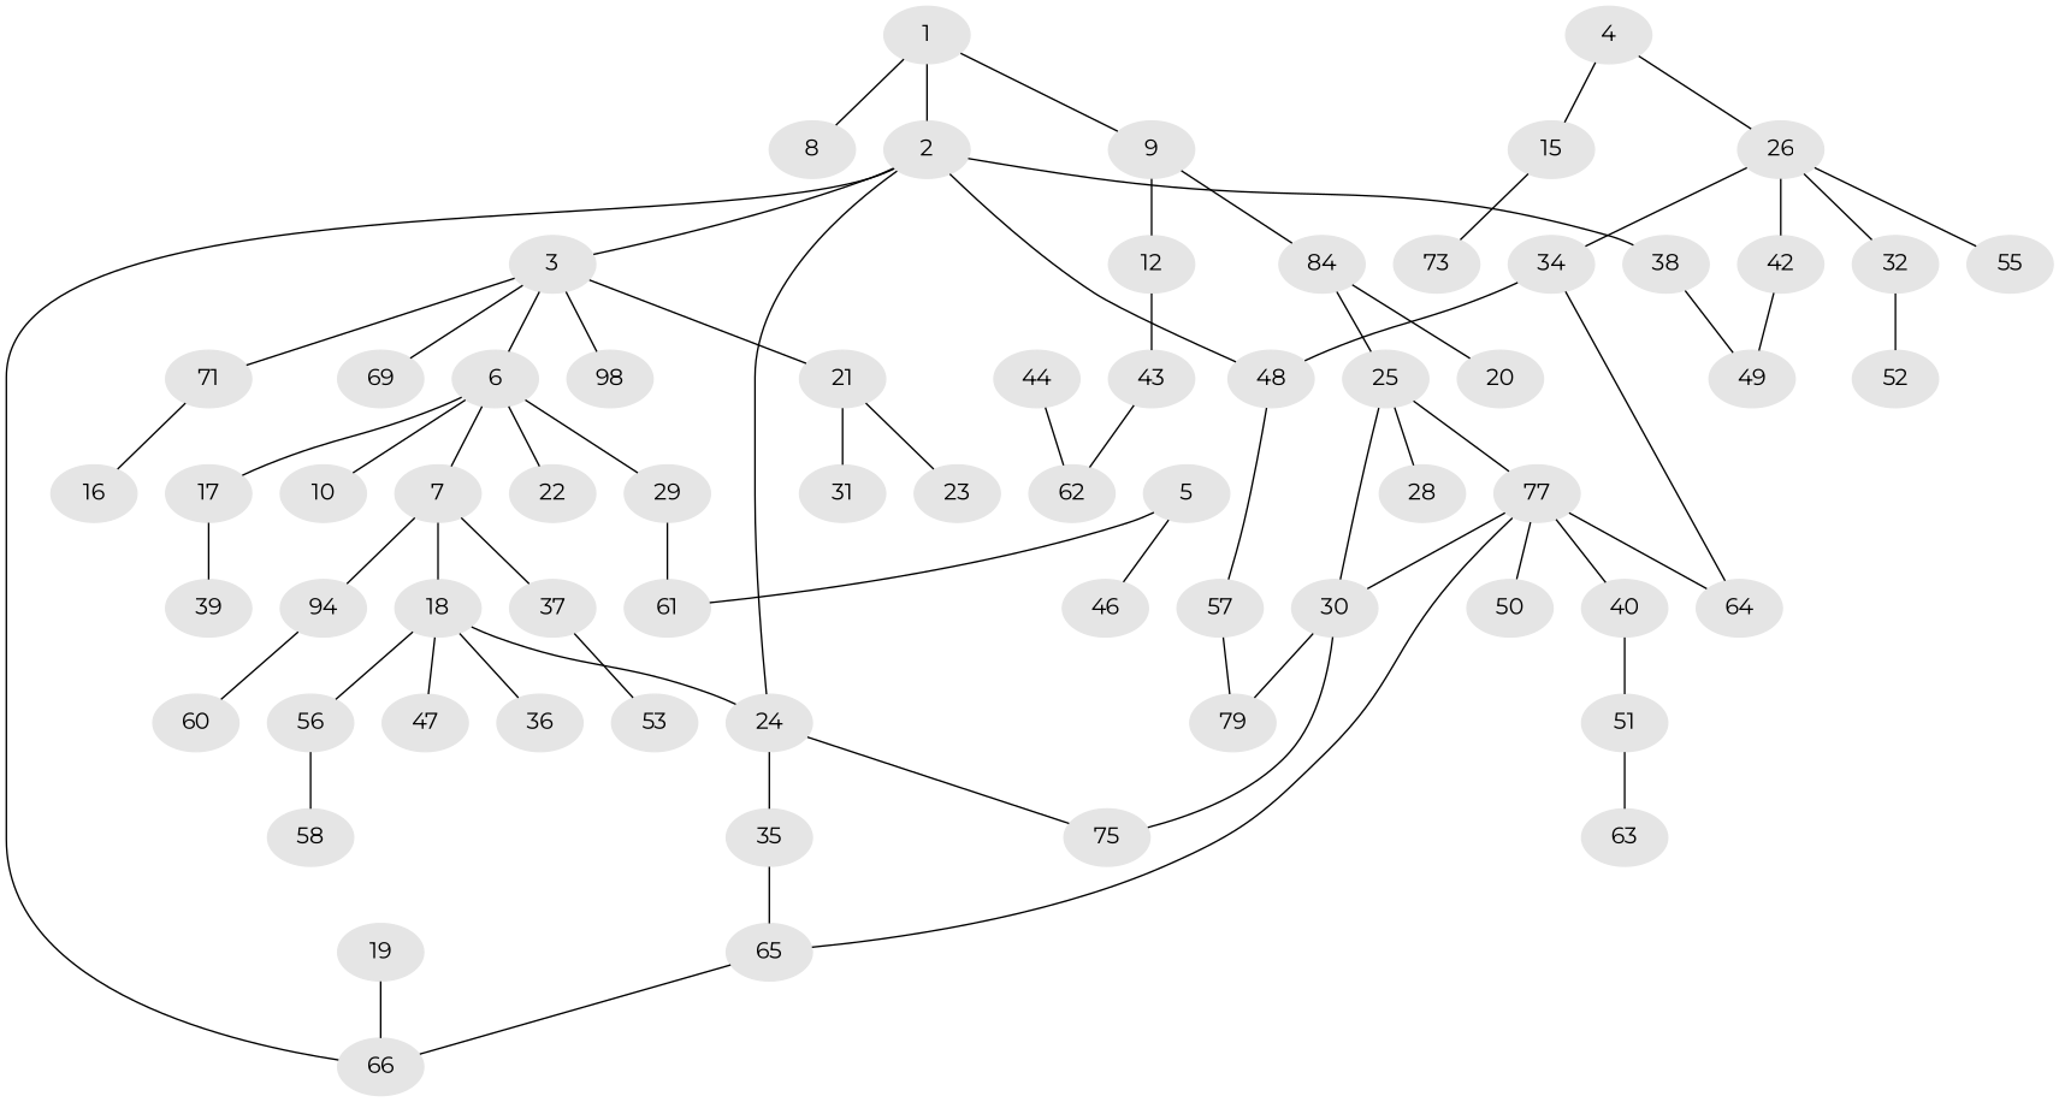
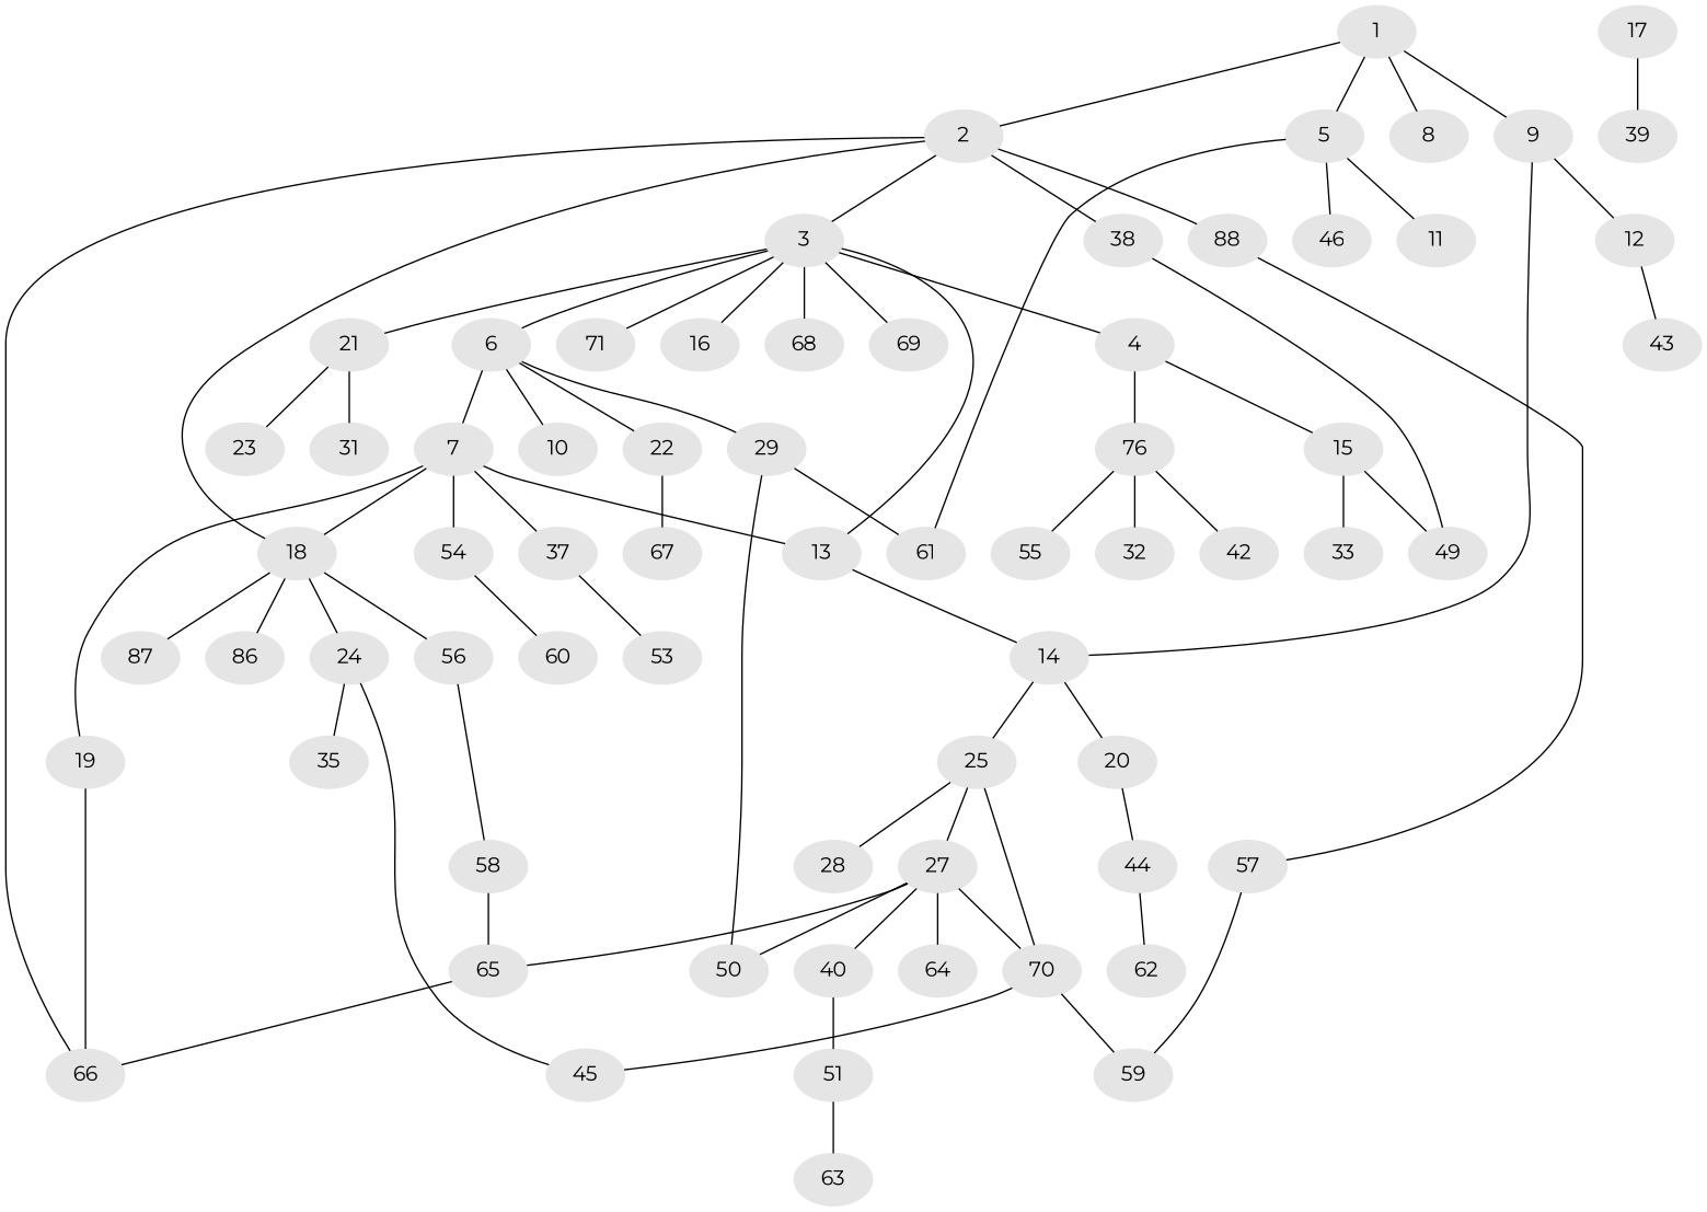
  graph {
    fontname=Montserrat
    node [color=gray90 fontname=Montserrat style=filled]
    edge [fontname=Montserrat]
    1
    2
    5
    8
    9
    3
    24
    38
-   48
+   48 [label=88]
    66
+   11
    46
    61
    12
-   14 [label=84]
+   14
    4
    6
+   13
    16
    21
-   68 [label=98]
+   68
    69
    71
    35
-   45 [label=75]
+   45
    49
    57
    15
-   26
+   26 [label=76]
    7
    10
    17
    22
    29
    23
    31
-   33 [label=73]
+   33
    32
-   34
    42
    55
    18
    19
    37
-   54 [label=94]
+   54
    39
+   67
    50
-   36
-   47
+   36 [label=86]
+   47 [label=87]
    56
    53
    60
    43
    25
    20
-   27 [label=77]
+   27
    28
-   30
+   30 [label=70]
    62
    44
    40
    64
    65
-   59 [label=79]
-   52
+   59
    51
    58
    63
    1 -- 2
+   1 -- 5
    1 -- 8
    1 -- 9
    2 -- 3
-   2 -- 24
+   2 -- 18
    2 -- 38
    2 -- 48
    2 -- 66
+   5 -- 11
    5 -- 46
    5 -- 61
    9 -- 12
    9 -- 14
+   3 -- 4
    3 -- 6
-   71 -- 16
+   3 -- 13
+   3 -- 16
    3 -- 21
    3 -- 68
    3 -- 69
    3 -- 71
    24 -- 35
    24 -- 45
    38 -- 49
    48 -- 57
    12 -- 43
    14 -- 25
    14 -- 20
    4 -- 15
    4 -- 26
    6 -- 7
    6 -- 10
-   6 -- 17
    6 -- 22
    6 -- 29
+   13 -- 14
    21 -- 23
    21 -- 31
    57 -- 59
    15 -- 33
    26 -- 32
-   26 -- 34
    26 -- 42
    26 -- 55
+   7 -- 13
    7 -- 18
+   7 -- 19
    7 -- 37
    7 -- 54
    17 -- 39
+   22 -- 67
    29 -- 61
-   32 -- 52
-   34 -- 48
-   34 -- 64
-   42 -- 49
+   29 -- 50
+   15 -- 49
    18 -- 24
    18 -- 36
    18 -- 47
    18 -- 56
    19 -- 66
    37 -- 53
    54 -- 60
    56 -- 58
-   43 -- 62
    25 -- 27
    25 -- 28
    25 -- 30
+   20 -- 44
    27 -- 50
    27 -- 30
    27 -- 40
    27 -- 64
    27 -- 65
    30 -- 45
    30 -- 59
    44 -- 62
    40 -- 51
    65 -- 66
    51 -- 63
-   35 -- 65
+   58 -- 65
  }
